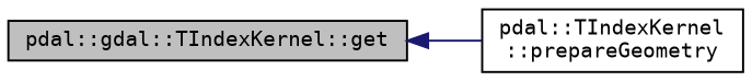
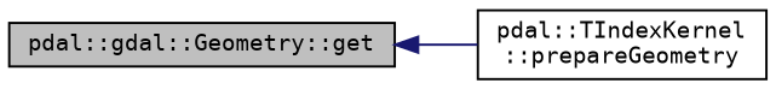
  digraph {
    rankdir=LR
    fontname="DejaVu Sans Mono"
    node [color=black fontname="DejaVu Sans Mono" fontsize=10 shape=record style=filled]
-   n1 [fillcolor=grey75 fontcolor=black height=0.2 label="pdal::gdal::TIndexKernel::get" width=0.4]
+   n1 [fillcolor=grey75 fontcolor=black height=0.2 label="pdal::gdal::Geometry::get" width=0.4]
    n2 [fillcolor=white height=0.2 label="pdal::TIndexKernel\l::prepareGeometry" width=0.4]
    n1 -> n2 [color=midnightblue dir=back fontname="DejaVu Sans Mono" fontsize=10 labelfontname=Helvetica labelfontsize=10 style=solid]
  }
